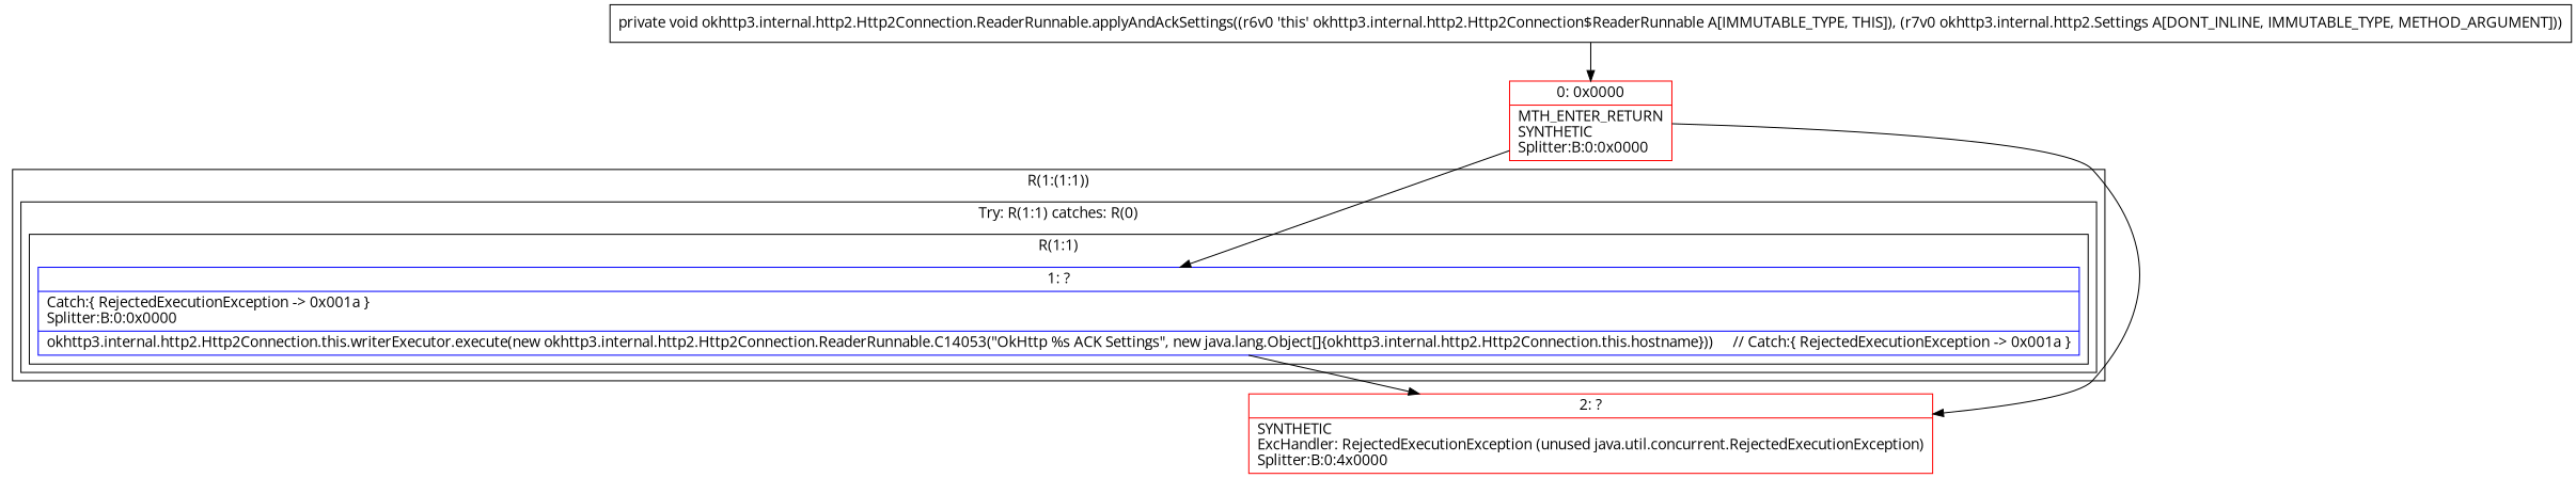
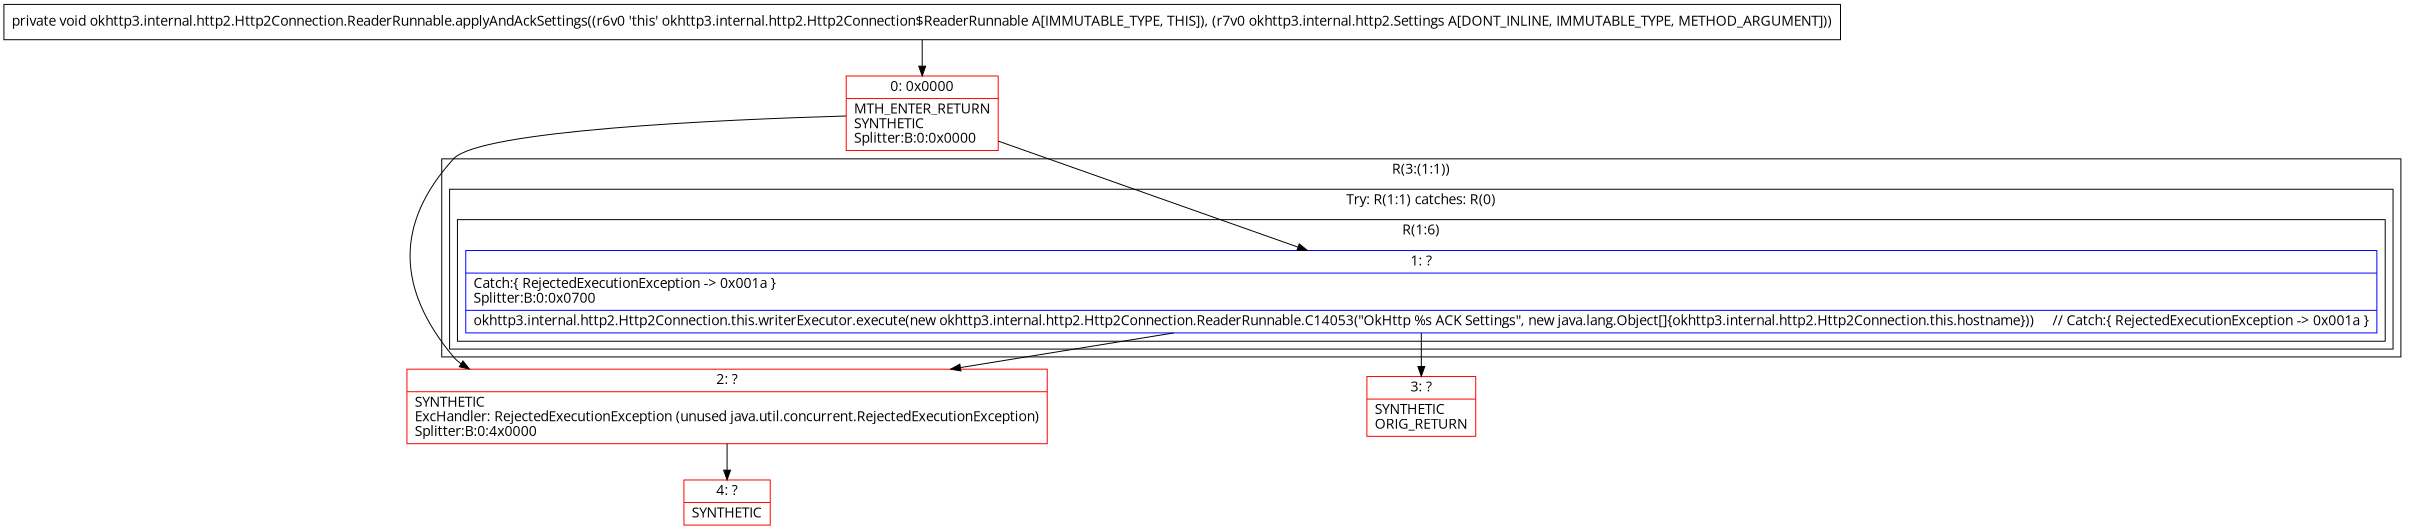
  digraph {
    fontname="Open Sans"
    node [color=red fontname="Open Sans" shape=record]
    edge [fontname="Open Sans"]
-   n1 [color=blue label="{1\:\ ?|Catch:\{ RejectedExecutionException \-\> 0x001a \}\lSplitter:B:0:0x0000\l|okhttp3.internal.http2.Http2Connection.this.writerExecutor.execute(new okhttp3.internal.http2.Http2Connection.ReaderRunnable.C14053(\"OkHttp %s ACK Settings\", new java.lang.Object[]\{okhttp3.internal.http2.Http2Connection.this.hostname\}))     \/\/ Catch:\{ RejectedExecutionException \-\> 0x001a \}\l}"]
+   n1 [color=blue label="{1\:\ ?|Catch:\{ RejectedExecutionException \-\> 0x001a \}\lSplitter:B:0:0x0700\l|okhttp3.internal.http2.Http2Connection.this.writerExecutor.execute(new okhttp3.internal.http2.Http2Connection.ReaderRunnable.C14053(\"OkHttp %s ACK Settings\", new java.lang.Object[]\{okhttp3.internal.http2.Http2Connection.this.hostname\}))     \/\/ Catch:\{ RejectedExecutionException \-\> 0x001a \}\l}"]
    n2 [label="{2\:\ ?|SYNTHETIC\lExcHandler: RejectedExecutionException (unused java.util.concurrent.RejectedExecutionException)\lSplitter:B:0:4x0000\l}"]
+   n3 [label="{3\:\ ?|SYNTHETIC\lORIG_RETURN\l}"]
+   n4 [label="{4\:\ ?|SYNTHETIC\l}"]
    n5 [label="{0\:\ 0x0000|MTH_ENTER_RETURN\lSYNTHETIC\lSplitter:B:0:0x0000\l}"]
    n6 [label="{private void okhttp3.internal.http2.Http2Connection.ReaderRunnable.applyAndAckSettings((r6v0 'this' okhttp3.internal.http2.Http2Connection$ReaderRunnable A[IMMUTABLE_TYPE, THIS]), (r7v0 okhttp3.internal.http2.Settings A[DONT_INLINE, IMMUTABLE_TYPE, METHOD_ARGUMENT])) }" color=""]
    subgraph cluster_1 {
-     label="R(1:(1:1))"
+     label="R(3:(1:1))"
      subgraph cluster_2 {
        label="Try: R(1:1) catches: R(0)"
        subgraph cluster_3 {
-         label="R(1:1)"
+         label="R(1:6)"
          n1
        }
        subgraph cluster_4 {
          label="R(0) | ExcHandler: RejectedExecutionException (unused java.util.concurrent.RejectedExecutionException)\l"
        }
      }
    }
    subgraph cluster_5 {
      label="R(0) | ExcHandler: RejectedExecutionException (unused java.util.concurrent.RejectedExecutionException)\l"
    }
    n1 -> n2
+   n1 -> n3
+   n2 -> n4
    n5 -> n1
    n5 -> n2
    n6 -> n5
  }
